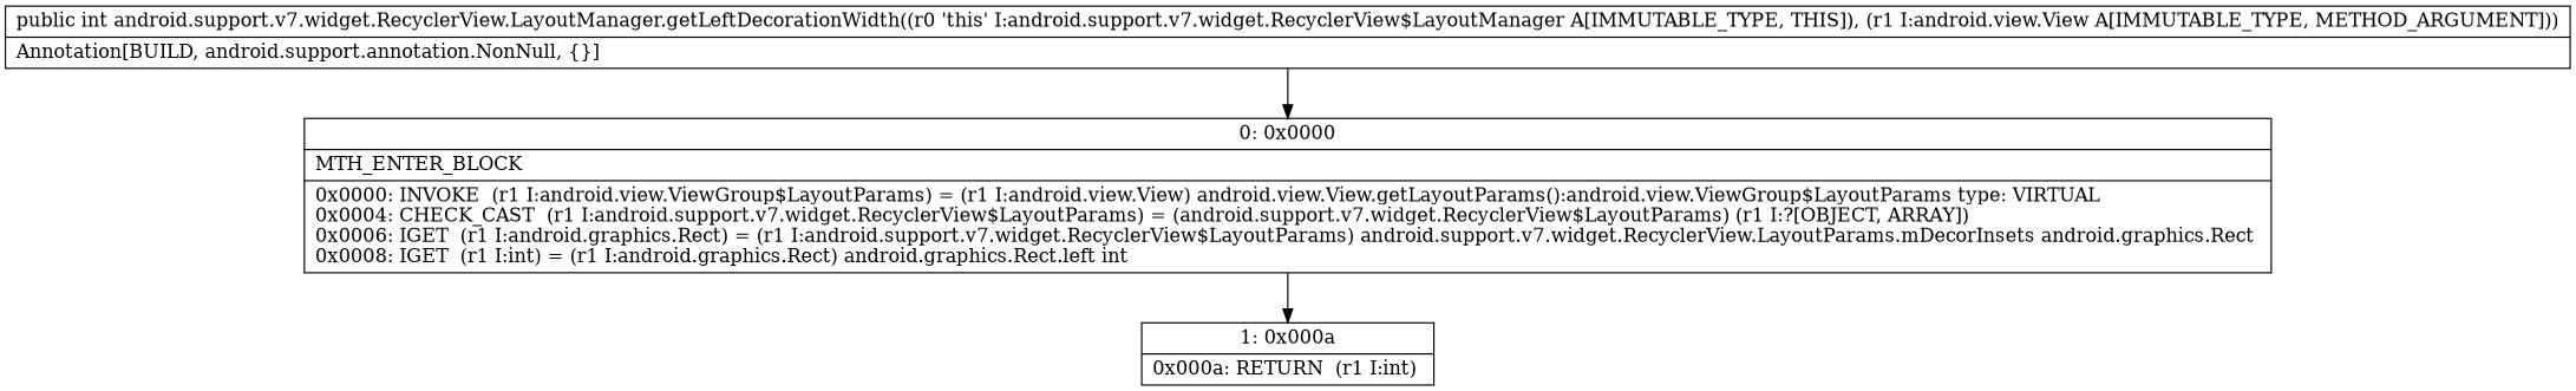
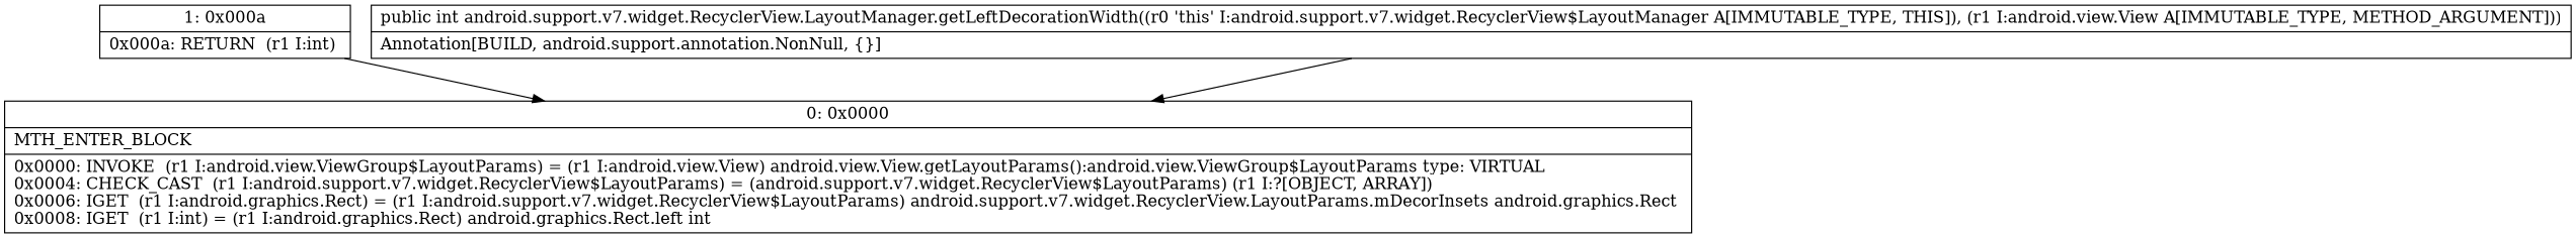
  digraph {
    fontname="DejaVu Serif"
    node [shape=record fontname="DejaVu Serif"]
    edge [fontname="DejaVu Serif"]
    n1 [label="{0\:\ 0x0000|MTH_ENTER_BLOCK\l|0x0000: INVOKE  (r1 I:android.view.ViewGroup$LayoutParams) = (r1 I:android.view.View) android.view.View.getLayoutParams():android.view.ViewGroup$LayoutParams type: VIRTUAL \l0x0004: CHECK_CAST  (r1 I:android.support.v7.widget.RecyclerView$LayoutParams) = (android.support.v7.widget.RecyclerView$LayoutParams) (r1 I:?[OBJECT, ARRAY]) \l0x0006: IGET  (r1 I:android.graphics.Rect) = (r1 I:android.support.v7.widget.RecyclerView$LayoutParams) android.support.v7.widget.RecyclerView.LayoutParams.mDecorInsets android.graphics.Rect \l0x0008: IGET  (r1 I:int) = (r1 I:android.graphics.Rect) android.graphics.Rect.left int \l}"]
    n2 [label="{1\:\ 0x000a|0x000a: RETURN  (r1 I:int) \l}"]
    n3 [label="{public int android.support.v7.widget.RecyclerView.LayoutManager.getLeftDecorationWidth((r0 'this' I:android.support.v7.widget.RecyclerView$LayoutManager A[IMMUTABLE_TYPE, THIS]), (r1 I:android.view.View A[IMMUTABLE_TYPE, METHOD_ARGUMENT]))  | Annotation[BUILD, android.support.annotation.NonNull, \{\}]\l}"]
-   n1 -> n2
+   n2 -> n1
    n3 -> n1
  }
